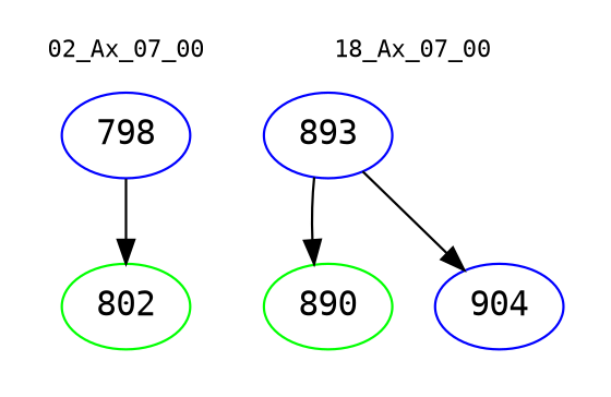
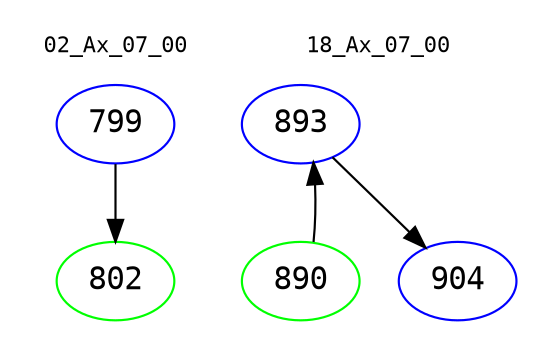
  digraph {
    fontname="DejaVu Sans Mono"
    node [color=blue fontname="DejaVu Sans Mono"]
    edge [color=black fontname="DejaVu Sans Mono"]
-   n1 [label=798]
+   n1 [label=799]
    n2 [color=green label=802]
    n3 [label=893]
    n4 [color=green label=890]
    n5 [label=904]
    subgraph cluster_1 {
      color=white
      fontsize=10
      label="02_Ax_07_00"
      n1
      n2
    }
    subgraph cluster_2 {
      color=white
      fontsize=10
      label="18_Ax_07_00"
      n3
      n4
      n5
    }
    n1 -> n2
-   n3 -> n4
+   n4 -> n3
    n3 -> n5
  }
